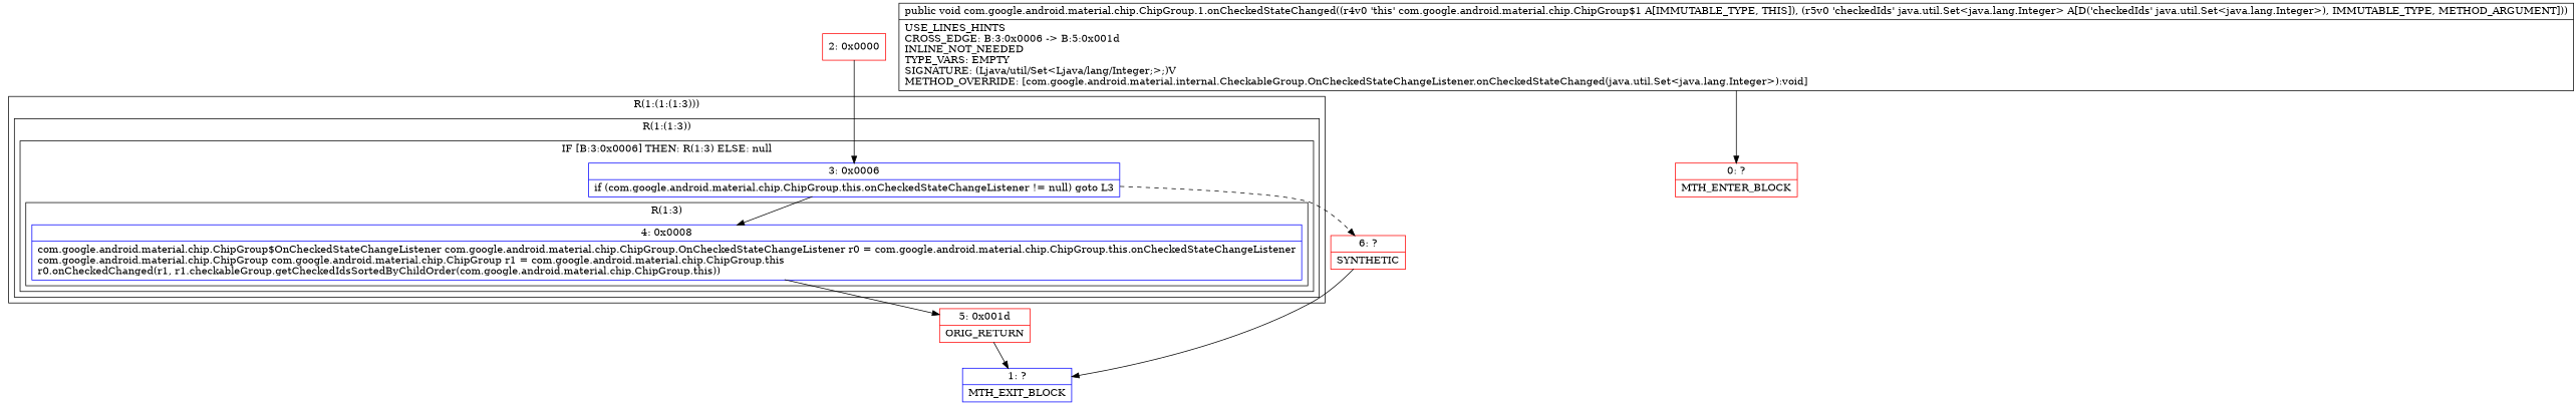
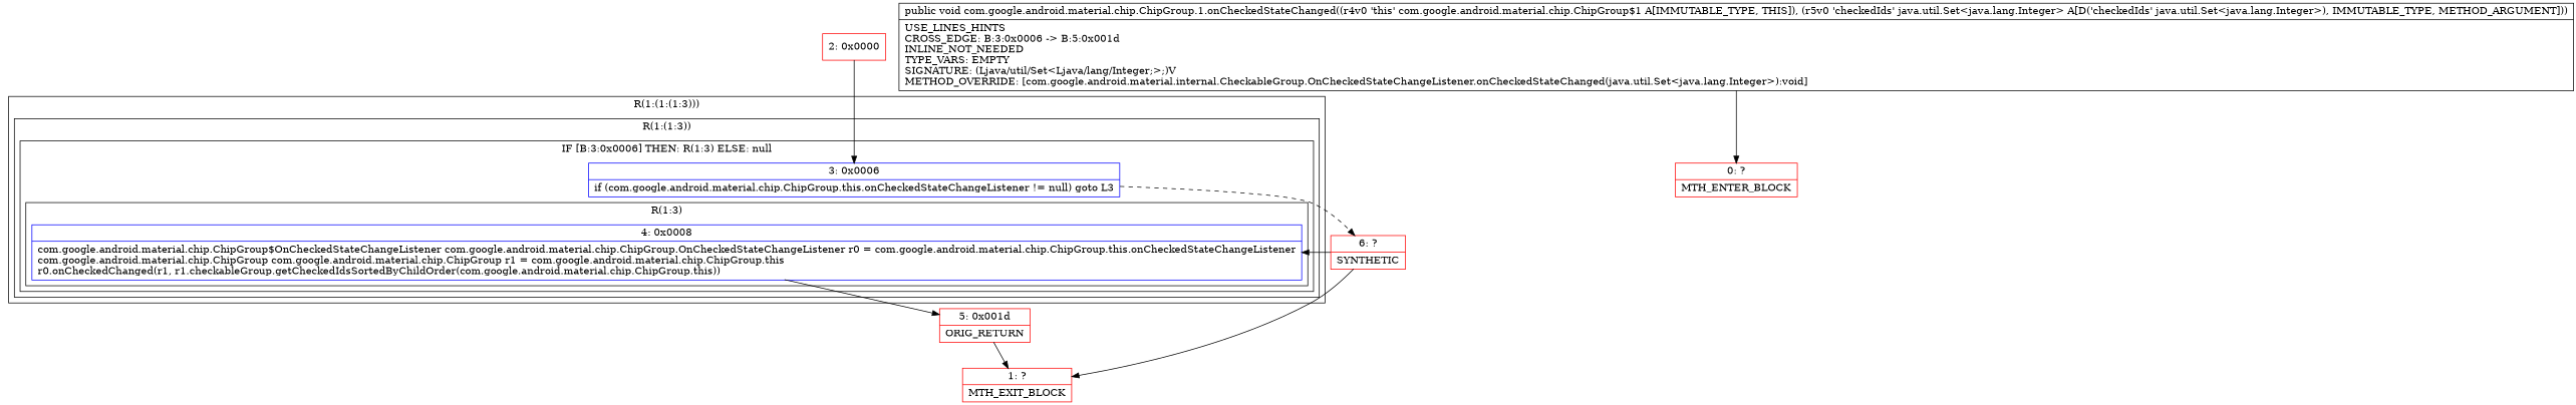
  digraph {
    node [color=red shape=record]
    n1 [color=blue label="{4\:\ 0x0008|com.google.android.material.chip.ChipGroup$OnCheckedStateChangeListener com.google.android.material.chip.ChipGroup.OnCheckedStateChangeListener r0 = com.google.android.material.chip.ChipGroup.this.onCheckedStateChangeListener\lcom.google.android.material.chip.ChipGroup com.google.android.material.chip.ChipGroup r1 = com.google.android.material.chip.ChipGroup.this\lr0.onCheckedChanged(r1, r1.checkableGroup.getCheckedIdsSortedByChildOrder(com.google.android.material.chip.ChipGroup.this))\l}"]
    n2 [color=blue label="{3\:\ 0x0006|if (com.google.android.material.chip.ChipGroup.this.onCheckedStateChangeListener != null) goto L3\l}"]
    n3 [label="{5\:\ 0x001d|ORIG_RETURN\l}"]
    n4 [label="{6\:\ ?|SYNTHETIC\l}"]
-   n5 [color=blue label="{1\:\ ?|MTH_EXIT_BLOCK\l}"]
+   n5 [label="{1\:\ ?|MTH_EXIT_BLOCK\l}"]
    n6 [label="{0\:\ ?|MTH_ENTER_BLOCK\l}"]
    n7 [label="{2\:\ 0x0000}"]
    n8 [label="{public void com.google.android.material.chip.ChipGroup.1.onCheckedStateChanged((r4v0 'this' com.google.android.material.chip.ChipGroup$1 A[IMMUTABLE_TYPE, THIS]), (r5v0 'checkedIds' java.util.Set\<java.lang.Integer\> A[D('checkedIds' java.util.Set\<java.lang.Integer\>), IMMUTABLE_TYPE, METHOD_ARGUMENT]))  | USE_LINES_HINTS\lCROSS_EDGE: B:3:0x0006 \-\> B:5:0x001d\lINLINE_NOT_NEEDED\lTYPE_VARS: EMPTY\lSIGNATURE: (Ljava\/util\/Set\<Ljava\/lang\/Integer;\>;)V\lMETHOD_OVERRIDE: [com.google.android.material.internal.CheckableGroup.OnCheckedStateChangeListener.onCheckedStateChanged(java.util.Set\<java.lang.Integer\>):void]\l}" color=""]
    subgraph cluster_1 {
      label="R(1:(1:(1:3)))"
      subgraph cluster_2 {
        label="R(1:(1:3))"
        subgraph cluster_3 {
          label="IF [B:3:0x0006] THEN: R(1:3) ELSE: null"
          n2
          subgraph cluster_4 {
            label="R(1:3)"
            n1
          }
        }
      }
    }
    n1 -> n3
-   n2 -> n1
+   n4 -> n1
    n2 -> n4 [style=dashed]
    n3 -> n5
    n4 -> n5
    n7 -> n2
    n8 -> n6
  }
